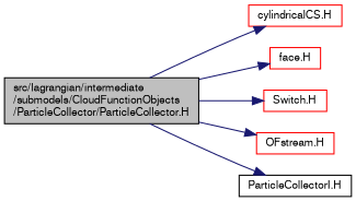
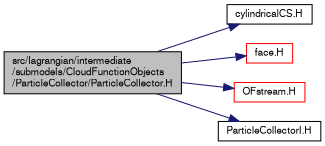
  digraph {
    rankdir=LR
    node [color=red fontname=FreeSans fontsize=10 shape=record]
    edge [color=midnightblue fontname=FreeSans fontsize=10 labelfontname=FreeSans labelfontsize=10 style=solid]
    n1 [color=black fillcolor=grey75 fontcolor=black height=0.2 label="src/lagrangian/intermediate\l/submodels/CloudFunctionObjects\l/ParticleCollector/ParticleCollector.H" style=filled width=0.4]
-   n2 [height=0.2 label="cylindricalCS.H" width=0.4]
+   n2 [color=black height=0.2 label="cylindricalCS.H" width=0.4]
    n3 [height=0.2 label="face.H" width=0.4]
-   n4 [height=0.2 label="Switch.H" width=0.4]
    n5 [height=0.2 label="OFstream.H" width=0.4]
    n6 [color=black height=0.2 label="ParticleCollectorI.H" width=0.4]
    n1 -> n2
    n1 -> n3
-   n1 -> n4
    n1 -> n5
    n1 -> n6
  }
